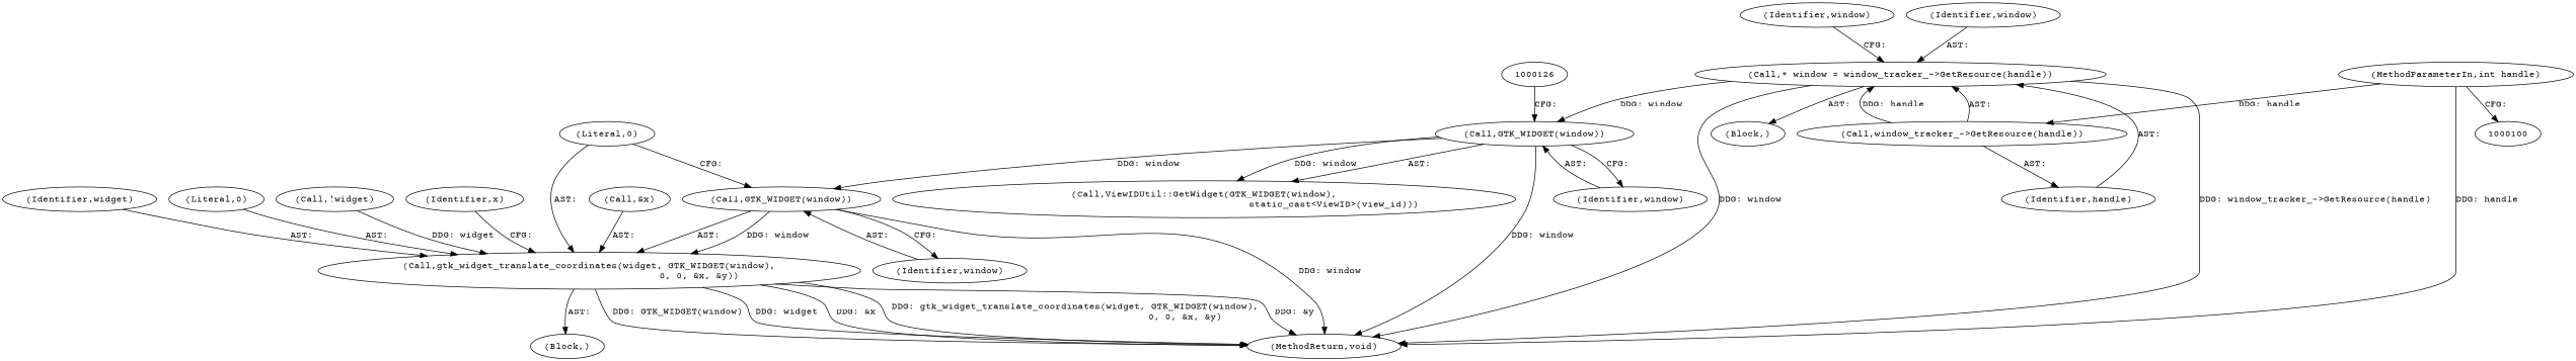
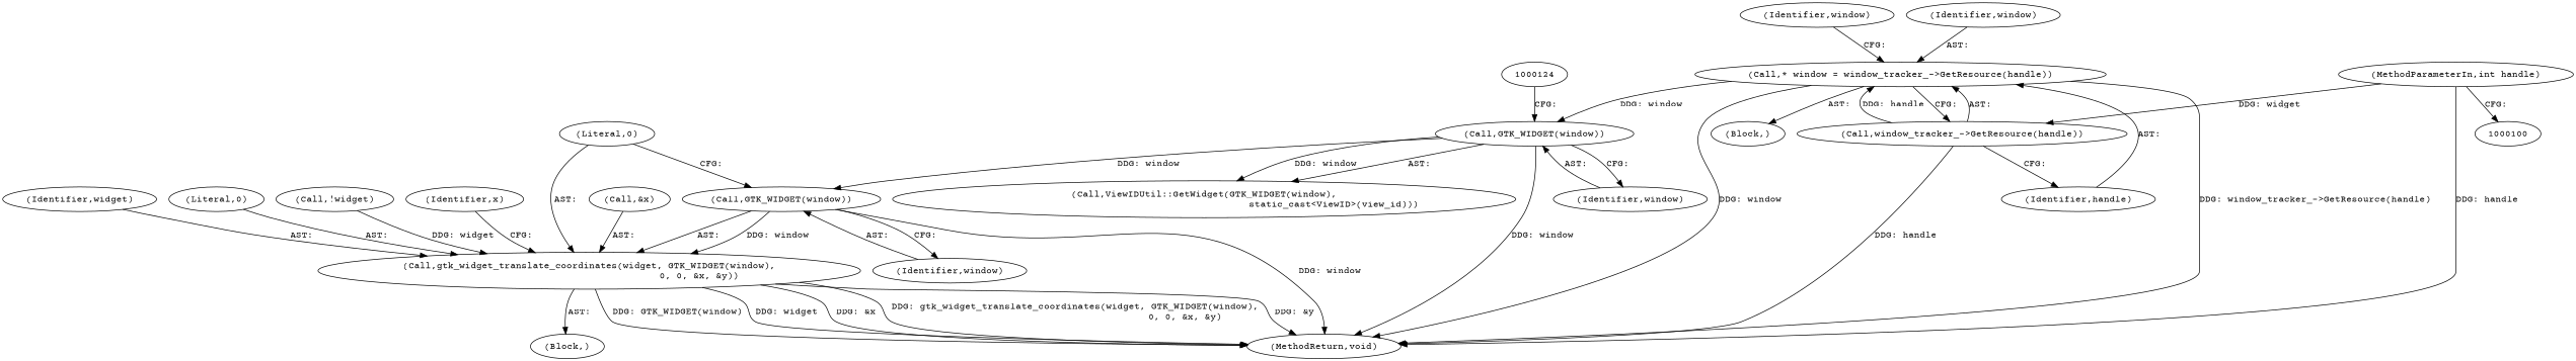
  digraph {
    fontname="Courier Prime"
    node [fontname="Courier Prime"]
    edge [fontname="Courier Prime"]
    n1 [label="(Call,GTK_WIDGET(window))"]
    n2 [label="(Call,gtk_widget_translate_coordinates(widget, GTK_WIDGET(window),\n                                       0, 0, &x, &y))"]
    n3 [label="(MethodReturn,void)"]
    n4 [label="(Identifier,window)"]
    n5 [label="(Block,)"]
    n6 [label="(Call,GTK_WIDGET(window))"]
    n7 [label="(Identifier,window)"]
    n8 [label="(Call,ViewIDUtil::GetWidget(GTK_WIDGET(window),\n                                              static_cast<ViewID>(view_id)))"]
    n9 [label="(Call,* window = window_tracker_->GetResource(handle))"]
    n10 [label="(Call,window_tracker_->GetResource(handle))"]
    n11 [label="(Block,)"]
    n12 [label="(Identifier,handle)"]
    n13 [label="(MethodParameterIn,int handle)"]
    1000100
    n15 [label="(Identifier,window)"]
    n16 [label="(Identifier,x)"]
    n17 [label="(Identifier,window)"]
    n18 [label="(Literal,0)"]
    n19 [label="(Call,&x)"]
    n20 [label="(Identifier,widget)"]
    n21 [label="(Literal,0)"]
    n22 [label="(Call,!widget)"]
-   1000126
+   1000126 [label=1000124]
    n1 -> n2 [label="AST: "]
    n1 -> n2 [label="DDG: window"]
    n1 -> n3 [label="DDG: window"]
    n1 -> n4 [label="CFG: "]
    n2 -> n3 [label="DDG: &x"]
    n2 -> n3 [label="DDG: gtk_widget_translate_coordinates(widget, GTK_WIDGET(window),\n                                       0, 0, &x, &y)"]
    n2 -> n3 [label="DDG: &y"]
    n2 -> n3 [label="DDG: GTK_WIDGET(window)"]
    n2 -> n3 [label="DDG: widget"]
    n2 -> n5 [label="AST: "]
    n4 -> n1 [label="AST: "]
    n6 -> n1 [label="DDG: window"]
    n6 -> n3 [label="DDG: window"]
    n6 -> n7 [label="CFG: "]
    n6 -> n8 [label="AST: "]
    n6 -> n8 [label="DDG: window"]
    n7 -> n6 [label="AST: "]
    n9 -> n3 [label="DDG: window_tracker_->GetResource(handle)"]
    n9 -> n3 [label="DDG: window"]
    n9 -> n6 [label="DDG: window"]
+   n9 -> n10 [label="CFG: "]
    n9 -> n11 [label="AST: "]
+   n10 -> n3 [label="DDG: handle"]
    n10 -> n9 [label="AST: "]
    n10 -> n9 [label="DDG: handle"]
-   n10 -> n12 [label="AST: "]
+   n10 -> n12 [label="CFG: "]
    n12 -> n9 [label="AST: "]
    n13 -> n3 [label="DDG: handle"]
-   n13 -> n10 [label="DDG: handle"]
+   n13 -> n10 [label="DDG: widget"]
    n13 -> 1000100 [label="CFG: "]
    n15 -> n9 [label="CFG: "]
    n16 -> n2 [label="CFG: "]
    n17 -> n9 [label="AST: "]
    n18 -> n1 [label="CFG: "]
    n18 -> n2 [label="AST: "]
    n19 -> n2 [label="AST: "]
    n20 -> n2 [label="AST: "]
    n21 -> n2 [label="AST: "]
    n22 -> n2 [label="DDG: widget"]
    1000126 -> n6 [label="CFG: "]
  }
